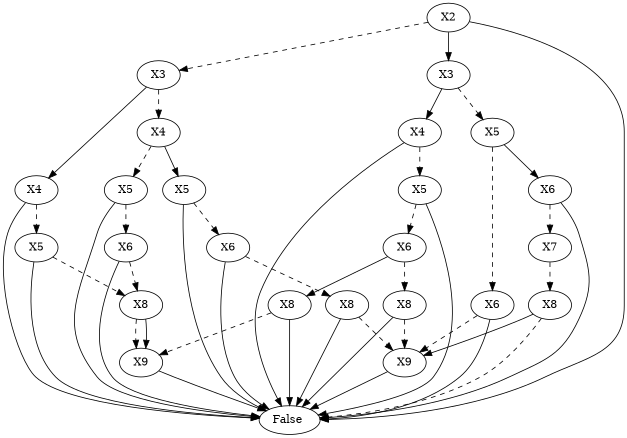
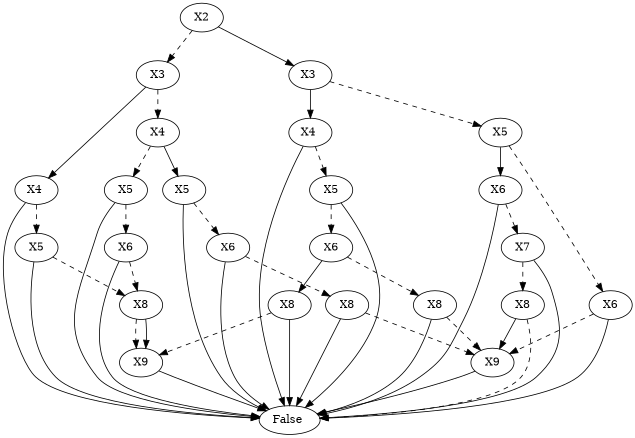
  digraph {
    edge [fontcolor=gray]
    n1 [label=X2]
    n2 [label=X3]
    n3 [label="X3 "]
    n4 [label="False "]
    n5 [label=X4]
    n6 [label="X4 "]
    n7 [label=X5]
    n8 [label="X4 "]
    n9 [label=X5]
    n10 [label="X5 "]
    n11 [label=X5]
    n12 [label=X6]
    n13 [label=X6]
    n14 [label=X8]
    n15 [label=X9]
    n16 [label=X8]
    n17 [label=X9]
    n18 [label=X6]
    n19 [label="X6 "]
    n20 [label=X5]
    n21 [label=X7]
    n22 [label=X8]
    n23 [label=X6]
    n24 [label=X8]
    n25 [label="X8 "]
    n1 -> n2 [style=dashed]
    n1 -> n3
    n2 -> n5 [style=dashed]
    n2 -> n6
    n3 -> n7 [style=dashed]
    n3 -> n8
    n5 -> n9 [style=dashed]
    n5 -> n10
    n6 -> n4
    n6 -> n11 [style=dashed]
    n7 -> n18 [style=dashed]
    n7 -> n19
    n8 -> n4
    n8 -> n20 [style=dashed]
    n9 -> n4
    n9 -> n12 [style=dashed]
    n10 -> n4
    n10 -> n13 [style=dashed]
    n11 -> n4
    n11 -> n14 [style=dashed]
    n12 -> n4
    n12 -> n14 [style=dashed]
    n13 -> n4
    n13 -> n16 [style=dashed]
    n14 -> n15 [style=dashed]
    n14 -> n15
    n15 -> n4
    n16 -> n4
    n16 -> n17 [style=dashed]
    n17 -> n4
    n18 -> n4
    n18 -> n17 [style=dashed]
    n19 -> n4
    n19 -> n21 [style=dashed]
    n20 -> n4
    n20 -> n23 [style=dashed]
-   n1 -> n4
+   n21 -> n4
    n21 -> n22 [style=dashed]
    n22 -> n4 [style=dashed]
    n22 -> n17
    n23 -> n24 [style=dashed]
    n23 -> n25
    n24 -> n4
    n24 -> n17 [style=dashed]
    n25 -> n4
    n25 -> n15 [style=dashed]
  }
